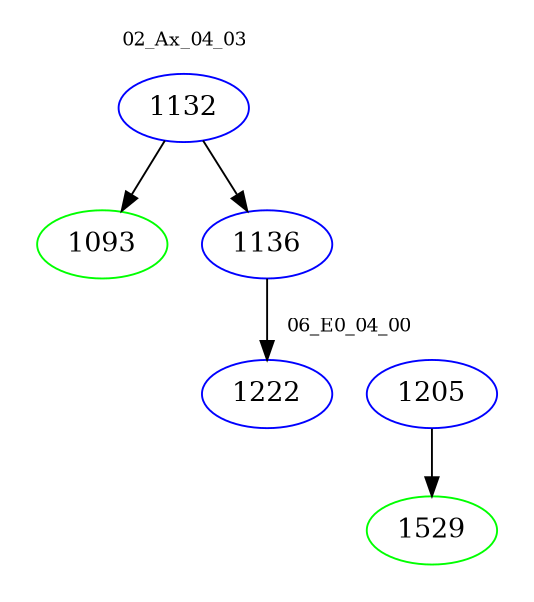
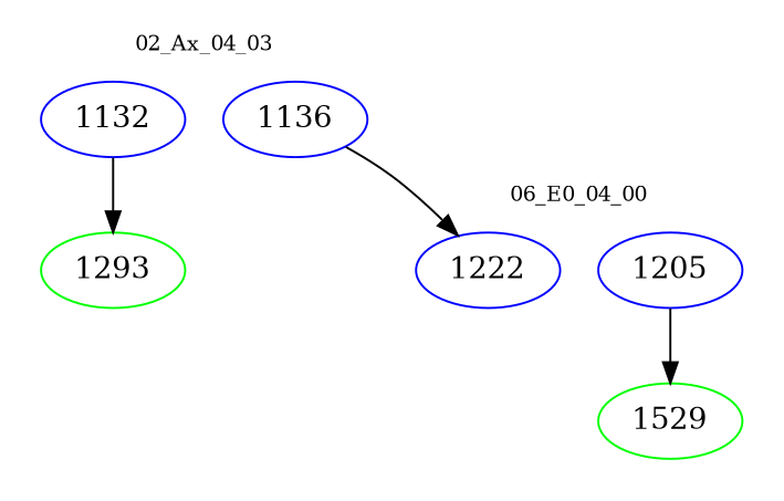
  digraph {
    node [color=blue]
    edge [color=black]
    n1 [label=1132]
-   n2 [color=green label=1093]
+   n2 [color=green label=1293]
    n3 [label=1136]
    n4 [label=1205]
    n5 [label=1222]
    n6 [color=green label=1529]
    subgraph cluster_1 {
      color=white
      fontsize=10
      label="02_Ax_04_03"
      n1
      n2
      n3
    }
    subgraph cluster_2 {
      color=white
      fontsize=10
      label="06_E0_04_00"
      n4
      n5
      n6
    }
    n1 -> n2
-   n1 -> n3
    n3 -> n5
    n4 -> n6
  }
